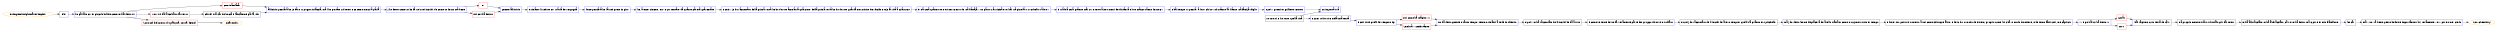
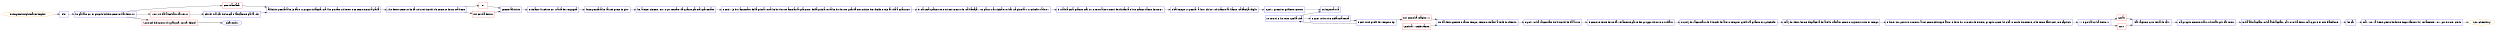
  digraph {
    rankdir=LR
    node [color=blue shape=box]
    "QuincyAmirNightmares begins." [color=orange shape=""]
    n2 [label=ehi]
    n3 [label="ho parlato co' er piccolo bolide come m'hai detto tu"]
    n4 [color=red label="Com'è andata?"]
    n5 [color=red label="Wow. Mi hai ascoltato davvero?"]
    n6 [color=red label="Sono nel bel mezzo di qualcosa, scusa. [Fine.]"]
    n7 [label="all'inizio pensava ke je davo 'n pugno in faccia, ma l'ho portato sul tetto e ce semo messi a parlà"]
    n8 [label="chiudi 'sta caz de bocca e lasciamme parlà, ok?"]
-   "Chat ends." [color=orange shape=""]
+   "Chat ends." [shape=""]
    n10 [label="j'ho detto come so ke fa 'sti suoi incubi. de come so ke nn sta bene"]
    n11 [color=red label="E?"]
    n12 [color=red label="Lui cos'ha detto?"]
    n13 [label="gnente all'inizio"]
    n14 [label="è rimasto lì seduto co' 'n'aria de vergogna"]
    n15 [label="forse pensava ke l'avrei preso in giro"]
    n16 [label="ke, a esse' sincero, ero 'n po' tentato da quanto pareva spaventato"]
    n17 [label="e così... je ho raccontato della prima vorta ke ho dovuto ammazzà quarcuno. della prima vorta ke ho dovuto guardà ner mirino der fucile e toje la vita a quarcuno"]
    n18 [label="è 'na cosa quanno te trovi ner mezzo de 'na battaja... un pazzo s'avvicina e tu hai 'na pistola o 'n coltello o altro..."]
    n19 [label="è 'n'altra cosa quanno stai su 'n tetto a 300 metri de distanza e loro manco sanno ke ce 6..."]
    n20 [label="e hai tempo x *pensa* a loro. chi so'. xk stanno là. hanno 'na famija? figli?"]
    n21 [label="e poi... premi er grilletto. BOOM"]
    n22 [label="nn importa ora"]
    n23 [label="so' morti, e ho torto quella vita"]
    n24 [label="e quer volto vive nella mia testa"]
    n25 [label="e così tutti quelli ke vengono dp"]
    n26 [color=red label="Lui come ha reagito...?"]
    n27 [color=red label="Sembra... confortante."]
    n28 [label="nn ha detto gnente x tanto tempo. semmo rimasti a sedè in silenzio"]
    n29 [label="e poi... m'ha raccontato de li incubi ke ha avuto"]
    n30 [label="è come se sente de nn fa' veramente parte der gruppo xk nn è 'n soldato"]
    n31 [label="e così j'ho raccontato de li incubi ke avevo sempre. quelli da quanno ero pischello"]
    n32 [label="ma j'ho detto ke me dispiaceva de avello trattato come 'n cojone x tutto er tempo"]
    n33 [label="e ke er suo posto è 'n mezzo a noi come chiunque altro. e ke io ho 'n modo de essere, proprio come lui c'ha 'n modo de essere, e ke semo fatti così, me capisci?"]
    n34 [label=".... e poi sai cs ha detto...?"]
    n35 [color=red label="Cosa?"]
    n36 [color=red label="No?"]
    n37 [label="\"hai ragione, 6 un testa de caz\""]
    n38 [label="ma proprio mentre stavo x buttalo giù dar tetto"]
    n39 [label="m'ha abbracciato. m'ha abbracciato, caz. e m'ha detto 'ma 6 pure er mio fratellone'"]
    n40 [label="ke caz"]
    n41 [label="ma... no. va bene. penso ke fosse importante x lui, veramente... e... pure x me. credo"]
    n42 [color=orange label="+20 Chemistry" shape=""]
    "QuincyAmirNightmares begins." -> n2
    n2 -> n3
    n3 -> n4
    n3 -> n5
    n3 -> n6
    n4 -> n7
    n5 -> n8
    n6 -> "Chat ends."
    n7 -> n10
    n8 -> n7
    n10 -> n11
    n10 -> n12
    n11 -> n13
    n12 -> n13
    n13 -> n14
    n14 -> n15
    n15 -> n16
    n16 -> n17
    n17 -> n18
    n18 -> n19
    n19 -> n20
    n20 -> n21
    n21 -> n22
    n23 -> n22
    n23 -> n24
    n24 -> n25
    n25 -> n26
-   n25 -> n27
+   n25 -> n23
    n26 -> n28
    n27 -> n28
    n28 -> n29
    n29 -> n30
    n30 -> n31
    n31 -> n32
    n32 -> n33
    n33 -> n34
    n34 -> n35
    n34 -> n36
    n35 -> n37
    n36 -> n37
    n37 -> n38
    n38 -> n39
    n39 -> n40
    n40 -> n41
    n41 -> n42
  }
